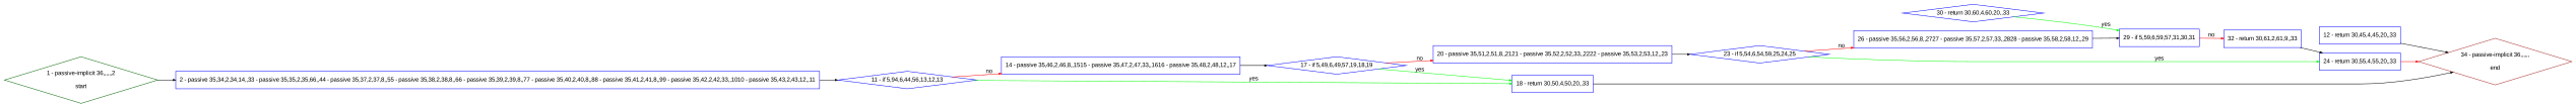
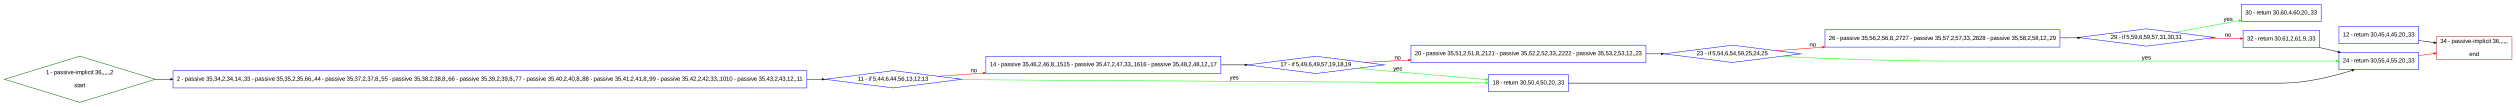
  digraph {
    bgcolor=white
    compound=true
    fillcolor="#FFFFCC"
    fontname=Arial
    fontsize=12
    pack=true
    packmode=clust
    rankdir=LR
    style="rounded,filled"
    node [color="#0000ff" compound=true fillcolor="#ffffff" fixedsize=false fontname=Arial fontsize=12 node_initialized=no shape=box style=filled]
    edge [arrowhead=normal arrowsize=0.5 arrowtail=none color="#000000" compound=true dir=forward fontcolor=black fontname=Arial fontsize=12]
    n1 [label="2 - passive 35,34,2,34,14,,33 - passive 35,35,2,35,66,,44 - passive 35,37,2,37,8,,55 - passive 35,38,2,38,8,,66 - passive 35,39,2,39,8,,77 - passive 35,40,2,40,8,,88 - passive 35,41,2,41,8,,99 - passive 35,42,2,42,33,,1010 - passive 35,43,2,43,12,,11"]
-   n2 [label="11 - if 5,94,6,44,56,13,12,13" shape=diamond]
+   n2 [label="11 - if 5,44,6,44,56,13,12,13" shape=diamond]
    n3 [label="14 - passive 35,46,2,46,8,,1515 - passive 35,47,2,47,33,,1616 - passive 35,48,2,48,12,,17"]
    n4 [label="18 - return 30,50,4,50,20,,33"]
    n5 [color="#006400" label="1 - passive-implicit 36,,,,,,2\n\nstart" shape=diamond]
    n6 [label="12 - return 30,45,4,45,20,,33"]
-   n7 [color="#a52a2a" label="34 - passive-implicit 36,,,,,,\n\nend" shape=diamond]
+   n7 [color="#a52a2a" label="34 - passive-implicit 36,,,,,,\n\nend"]
    n8 [label="17 - if 5,49,6,49,57,19,18,19" shape=diamond]
    n9 [label="20 - passive 35,51,2,51,8,,2121 - passive 35,52,2,52,33,,2222 - passive 35,53,2,53,12,,23"]
    n10 [label="23 - if 5,54,6,54,59,25,24,25" shape=diamond]
    n11 [label="24 - return 30,55,4,55,20,,33"]
    n12 [label="26 - passive 35,56,2,56,8,,2727 - passive 35,57,2,57,33,,2828 - passive 35,58,2,58,12,,29"]
-   n13 [label="29 - if 5,59,6,59,57,31,30,31"]
-   n14 [label="30 - return 30,60,4,60,20,,33" shape=diamond]
+   n13 [label="29 - if 5,59,6,59,57,31,30,31" shape=diamond]
+   n14 [label="30 - return 30,60,4,60,20,,33"]
    n15 [label="32 - return 30,61,2,61,9,,33"]
    n1 -> n2
    n2 -> n3 [color="#ff0000" label=no]
    n2 -> n4 [color="#00ff00" label=yes]
    n3 -> n8
-   n4 -> n7
+   n4 -> n11
    n5 -> n1
    n6 -> n7
    n8 -> n4 [color="#00ff00" label=yes]
    n8 -> n9 [color="#ff0000" label=no]
    n9 -> n10
    n10 -> n11 [color="#00ff00" label=yes]
    n10 -> n12 [color="#ff0000" label=no]
    n11 -> n7 [color="#ff0000"]
    n12 -> n13
-   n14 -> n13 [color="#00ff00" label=yes]
+   n13 -> n14 [color="#00ff00" label=yes]
    n13 -> n15 [color="#ff0000" label=no]
    n15 -> n11
  }
